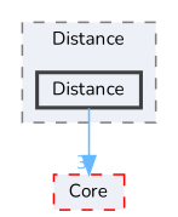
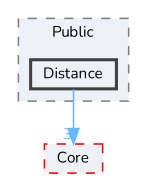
  digraph {
    compound=true
    fontname=Nunito
    node [fillcolor="#edf0f7" fontname=Nunito fontsize=10 shape=box]
    n1 [color=grey25 height=0.2 label=Distance style="filled,bold" width=0.4]
    n2 [color=red height=0.2 label=Core style="filled,dashed" width=0.4]
    subgraph cluster_1 {
      bgcolor="#edf0f7"
      fontsize=10
-     label=Distance
+     label=Public
      pencolor=grey50
      style="filled,dashed"
      n1
    }
    n1 -> n2 [color=steelblue1 fontcolor=steelblue1 fontname=Nunito fontsize=10 headlabel=3 labeldistance=1.5 labelfontname=Helvetica labelfontsize=10]
  }
